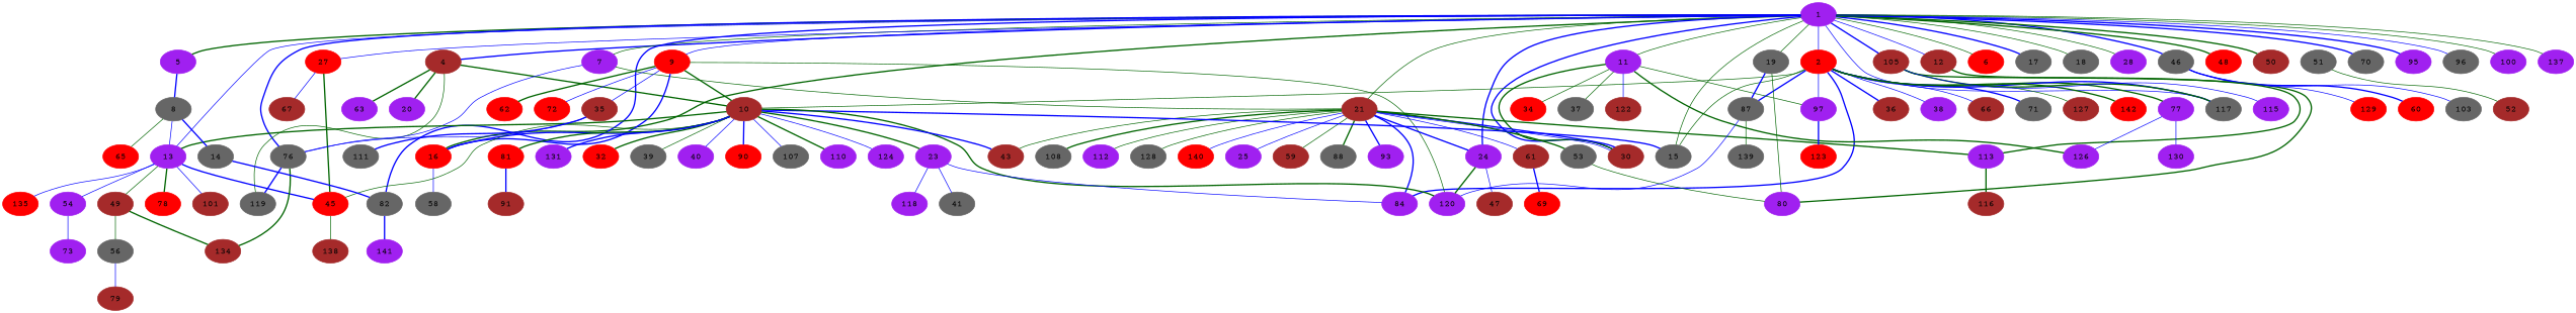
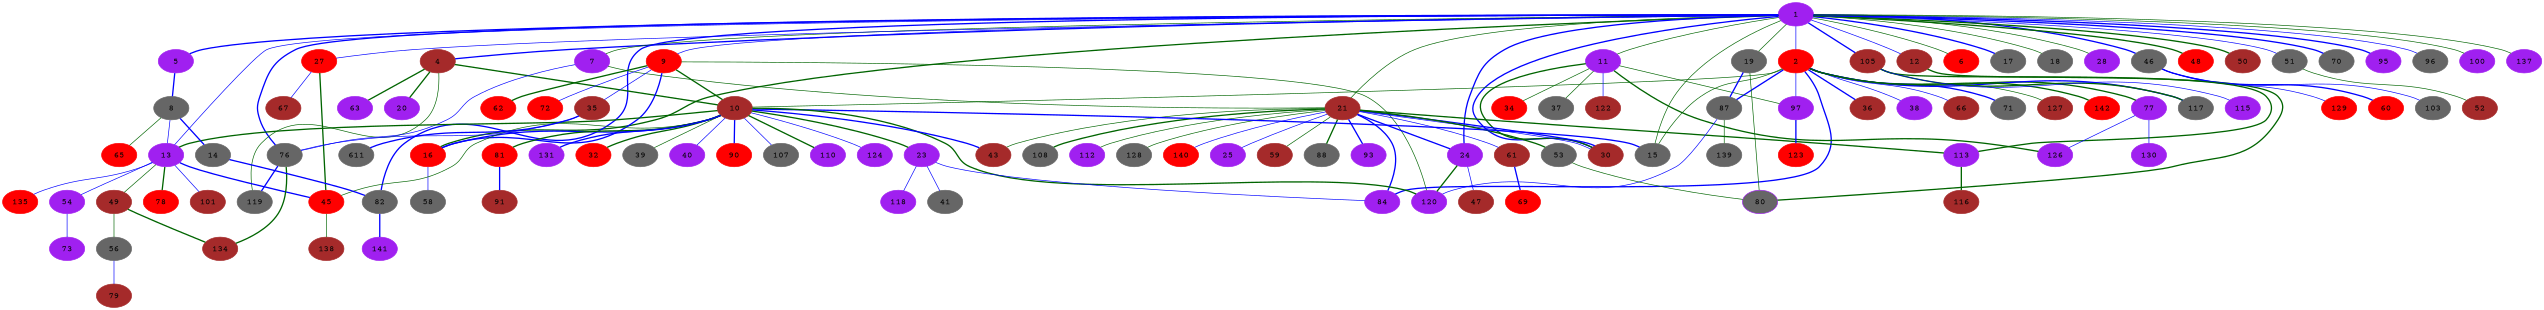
  graph {
    fontname="Courier Prime"
    node [color=purple fontname="Courier Prime" style=filled]
    edge [color=blue fontname="Courier Prime" style=solid]
    1 [super="+33"]
    2 [color=red super="+3"]
    4 [color=brown super="+44"]
    5 [super="+83"]
    6 [color=red]
    7
    9 [color=red super="+55"]
    11 [super="+125"]
    12 [color=brown]
    13 [super="+42"]
    15 [color=gray40 super="+29"]
    16 [color=red super="+106"]
    17 [color=gray40]
    18 [color=gray40]
    19 [color=gray40 super="+31"]
    21 [color=brown super="+22"]
    24 [super="+104"]
    27 [color=red super="+57"]
    28
    30 [color=brown super="+98"]
    46 [color=gray40 super="+64"]
    48 [color=red]
    50 [color=brown]
    51 [color=gray40 super="+102"]
    70 [color=gray40]
    76 [color=gray40 super="+92"]
    82 [color=gray40]
    95
    96 [color=gray40]
    100
    105 [color=brown super="+133"]
    137
    10 [color=brown super="+99"]
    36 [color=brown]
    38
    66 [color=brown super="+74"]
    71 [color=gray40]
    77 [super="+109"]
    84 [super="+121"]
    87 [color=gray40]
    97
    117 [color=gray40]
    127 [color=brown]
    142 [color=red]
    20
    63
    119 [color=gray40]
    8 [color=gray40 super="+26"]
    14 [color=gray40 super="+86"]
    65 [color=red]
    35 [color=brown super="+75"]
    62 [color=red]
    72 [color=red]
    120
    34 [color=red]
    37 [color=gray40]
    122 [color=brown]
    126
-   80 [super="+114"]
+   80 [super="+114" fillcolor=gray40]
    45 [color=red super="+132"]
    49 [color=brown]
    54 [super="+88"]
    78 [color=red]
    101 [color=brown]
    135 [color=red]
    58 [color=gray40]
    43 [color=brown super="+136"]
    25
    53 [color=gray40]
    59 [color=brown]
    61 [color=brown super="+94"]
    n72 [color=gray40 label=88]
    93
    108 [color=gray40]
    112
    113
    128 [color=gray40]
    140 [color=red]
    47 [color=brown]
    67 [color=brown]
    60 [color=red]
    103 [color=gray40]
    129 [color=red]
    52 [color=brown]
    134 [color=brown]
    141
    115
    23
    32 [color=red]
    39 [color=gray40]
    40
    81 [color=red]
    90 [color=red]
    107 [color=gray40]
    110
    124
    131
    130
    139 [color=gray40]
    123 [color=red]
-   111 [color=gray40]
+   111 [color=gray40 label=611]
    41 [color=gray40]
    118
    138 [color=brown]
    91 [color=brown]
    56 [color=gray40 super="+89"]
    73
    69 [color=red]
    116 [color=brown]
    79 [color=brown]
    1 -- 2 [weight=2]
    1 -- 4 [style=bold]
-   1 -- 5 [color=darkgreen style=bold]
+   1 -- 5 [style=bold]
    1 -- 6 [color=darkgreen]
    1 -- 7 [color=darkgreen]
    1 -- 9
    1 -- 11 [color=darkgreen weight=2]
    1 -- 12
    1 -- 13
    1 -- 15 [color=darkgreen]
    1 -- 16 [color=darkgreen style=bold]
    1 -- 17 [style=bold]
    1 -- 18 [color=darkgreen]
    1 -- 19 [color=darkgreen]
    1 -- 21 [color=darkgreen]
    1 -- 24 [style=bold]
    1 -- 27
    1 -- 28 [color=darkgreen]
    1 -- 30 [style=bold]
    1 -- 46 [style=bold]
    1 -- 48 [color=darkgreen style=bold]
    1 -- 50 [color=darkgreen style=bold]
-   1 -- 117
+   1 -- 51
    1 -- 70 [style=bold]
    1 -- 76 [style=bold]
    1 -- 82 [style=bold]
    1 -- 95 [style=bold]
    1 -- 96
    1 -- 100 [color=darkgreen]
    1 -- 105 [style=bold]
    1 -- 137 [color=darkgreen]
    2 -- 15 [color=darkgreen]
    2 -- 10 [color=darkgreen]
    2 -- 36 [style=bold]
    2 -- 38
    2 -- 66
    2 -- 71 [style=bold]
    2 -- 77 [color=darkgreen style=bold]
    2 -- 84 [style=bold]
    2 -- 87 [style=bold]
    2 -- 97
    2 -- 117 [style=bold]
    2 -- 127 [color=darkgreen]
    2 -- 142 [color=darkgreen style=bold]
    4 -- 10 [color=darkgreen style=bold]
    4 -- 20 [color=darkgreen style=bold]
    4 -- 63 [color=darkgreen style=bold]
    4 -- 119 [color=darkgreen]
    5 -- 8 [style=bold]
    7 -- 21 [color=darkgreen]
    7 -- 76
    9 -- 16 [style=bold]
    9 -- 10 [color=darkgreen style=bold]
    9 -- 35
    9 -- 62 [color=darkgreen style=bold]
    9 -- 72
    9 -- 120 [color=darkgreen]
    11 -- 30 [color=darkgreen style=bold]
    11 -- 97 [color=darkgreen]
    11 -- 34 [color=darkgreen]
    11 -- 37 [color=darkgreen]
    11 -- 122
    11 -- 126 [color=darkgreen style=bold]
    12 -- 80 [color=darkgreen style=bold]
    13 -- 45 [style=bold weight=2]
    13 -- 49 [color=darkgreen]
    13 -- 54
    13 -- 78 [color=darkgreen style=bold]
    13 -- 101
    13 -- 135
    16 -- 58
    19 -- 87 [style=bold]
    19 -- 80 [color=darkgreen]
    21 -- 24 [style=bold]
    21 -- 30
    21 -- 30 [style=bold]
    21 -- 84 [style=bold]
    21 -- 43 [color=darkgreen]
    21 -- 25
    21 -- 53 [color=darkgreen style=bold]
    21 -- 59 [color=darkgreen]
    21 -- 61
    21 -- n72 [color=darkgreen style=bold]
    21 -- 93 [style=bold]
    21 -- 108 [color=darkgreen style=bold]
    21 -- 112 [color=darkgreen]
    21 -- 113 [color=darkgreen style=bold]
    21 -- 128 [color=darkgreen]
    21 -- 140
    24 -- 120 [color=darkgreen style=bold]
    24 -- 47
    27 -- 45 [color=darkgreen style=bold]
    27 -- 67
    46 -- 60 [style=bold]
    46 -- 103
    46 -- 129
    51 -- 52 [color=darkgreen]
    76 -- 119 [style=bold]
    76 -- 134 [color=darkgreen style=bold]
    82 -- 141 [style=bold]
    105 -- 117 [color=darkgreen style=bold]
    105 -- 113 [color=darkgreen style=bold]
    105 -- 115
    10 -- 13 [color=darkgreen style=bold]
    10 -- 15 [style=bold]
    10 -- 16 [style=bold]
    10 -- 120 [color=darkgreen style=bold]
    10 -- 45 [color=darkgreen]
    10 -- 43 [style=bold]
    10 -- 23 [color=darkgreen style=bold]
    10 -- 32 [color=darkgreen style=bold]
    10 -- 39 [color=darkgreen]
    10 -- 40
    10 -- 81 [color=darkgreen style=bold]
    10 -- 90 [style=bold]
    10 -- 107
    10 -- 110 [color=darkgreen style=bold]
    10 -- 124
    10 -- 131 [style=bold]
    77 -- 126
    77 -- 130
    87 -- 120
    87 -- 139 [color=darkgreen]
    97 -- 123 [style=bold]
    8 -- 13
    8 -- 14 [style=bold]
    8 -- 65 [color=darkgreen]
    14 -- 82 [style=bold]
    35 -- 76
    35 -- 111 [style=bold]
    45 -- 138 [color=darkgreen]
    49 -- 134 [color=darkgreen style=bold]
    49 -- 56 [color=darkgreen]
    54 -- 73
    53 -- 80 [color=darkgreen]
    61 -- 69 [style=bold]
    113 -- 116 [color=darkgreen style=bold]
    23 -- 84
    23 -- 41
    23 -- 118
    81 -- 91 [style=bold]
    56 -- 79
  }
